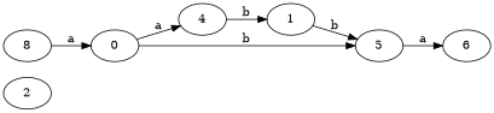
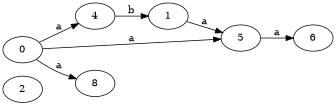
  strict digraph {
    rankdir=LR
    2
    4
    1
    5
    6
    0
    n7 [label=8]
    4 -> 1 [label=b]
-   1 -> 5 [label=b]
+   1 -> 5 [label=a]
    5 -> 6 [label=a]
    0 -> 4 [label=a]
-   0 -> 5 [label=b]
-   n7 -> 0 [label=a]
+   0 -> 5 [label=a]
+   0 -> n7 [label=a]
  }
